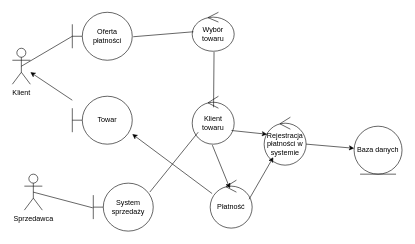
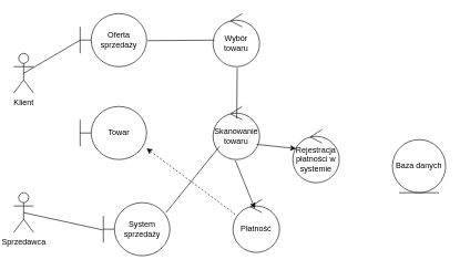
  <mxCell id="0" />
  <mxCell id="1" parent="0" />
  <mxCell id="2" value="Klient" style="shape=umlActor;verticalLabelPosition=bottom;verticalAlign=top;html=1;outlineConnect=0;" vertex="1" parent="1"><mxGeometry x="20" y="80" width="30" height="60" as="geometry" /></mxCell>
- <mxCell id="3" value="Sprzedawca" style="shape=umlActor;verticalLabelPosition=bottom;verticalAlign=top;html=1;outlineConnect=0;" vertex="1" parent="1"><mxGeometry x="40" y="290" width="30" height="60" as="geometry" /></mxCell>
- <mxCell id="4" value="Oferta płatności" style="shape=umlBoundary;whiteSpace=wrap;html=1;" vertex="1" parent="1"><mxGeometry x="120" y="20" width="100" height="80" as="geometry" /></mxCell>
+ <mxCell id="3" value="Sprzedawca" style="shape=umlActor;verticalLabelPosition=bottom;verticalAlign=top;html=1;outlineConnect=0;" vertex="1" parent="1"><mxGeometry x="20" y="290" width="30" height="60" as="geometry" /></mxCell>
+ <mxCell id="4" value="Oferta sprzedaży" style="shape=umlBoundary;whiteSpace=wrap;html=1;" vertex="1" parent="1"><mxGeometry x="120" y="20" width="100" height="80" as="geometry" /></mxCell>
  <mxCell id="5" value="System sprzedaży" style="shape=umlBoundary;whiteSpace=wrap;html=1;" vertex="1" parent="1"><mxGeometry x="155" y="305" width="100" height="80" as="geometry" /></mxCell>
  <mxCell id="6" value="Baza danych" style="ellipse;shape=umlEntity;whiteSpace=wrap;html=1;" vertex="1" parent="1"><mxGeometry x="590" y="210" width="80" height="80" as="geometry" /></mxCell>
- <mxCell id="7" value="Wybór towaru" style="ellipse;shape=umlControl;whiteSpace=wrap;html=1;" vertex="1" parent="1"><mxGeometry x="320" y="20" width="70" height="65" as="geometry" /></mxCell>
- <mxCell id="8" value="Klient towaru" style="ellipse;shape=umlControl;whiteSpace=wrap;html=1;" vertex="1" parent="1"><mxGeometry x="320" y="160" width="70" height="80" as="geometry" /></mxCell>
+ <mxCell id="7" value="Wybór towaru" style="ellipse;shape=umlControl;whiteSpace=wrap;html=1;" vertex="1" parent="1"><mxGeometry x="320" y="20" width="70" height="80" as="geometry" /></mxCell>
+ <mxCell id="8" value="Skanowanie towaru" style="ellipse;shape=umlControl;whiteSpace=wrap;html=1;" vertex="1" parent="1"><mxGeometry x="320" y="160" width="70" height="80" as="geometry" /></mxCell>
  <mxCell id="9" value="Płatność" style="ellipse;shape=umlControl;whiteSpace=wrap;html=1;" vertex="1" parent="1"><mxGeometry x="350" y="300" width="70" height="80" as="geometry" /></mxCell>
  <mxCell id="10" value="Towar" style="shape=umlBoundary;whiteSpace=wrap;html=1;" vertex="1" parent="1"><mxGeometry x="120" y="160" width="100" height="80" as="geometry" /></mxCell>
  <mxCell id="11" value="" style="endArrow=none;html=1;rounded=0;exitX=0.5;exitY=0.5;exitDx=0;exitDy=0;exitPerimeter=0;" edge="1" parent="1" source="2"><mxGeometry width="50" height="50" relative="1" as="geometry"><mxPoint x="340" y="330" as="sourcePoint" /><mxPoint x="120" y="60" as="targetPoint" /></mxGeometry></mxCell>
  <mxCell id="12" value="" style="endArrow=none;html=1;rounded=0;entryX=1.016;entryY=0.51;entryDx=0;entryDy=0;entryPerimeter=0;exitX=0.029;exitY=0.5;exitDx=0;exitDy=0;exitPerimeter=0;" edge="1" parent="1" source="7" target="4"><mxGeometry width="50" height="50" relative="1" as="geometry"><mxPoint x="300" y="61" as="sourcePoint" /><mxPoint x="390" y="280" as="targetPoint" /></mxGeometry></mxCell>
  <mxCell id="13" value="" style="endArrow=none;html=1;rounded=0;entryX=0.52;entryY=1.02;entryDx=0;entryDy=0;entryPerimeter=0;exitX=0.509;exitY=0.23;exitDx=0;exitDy=0;exitPerimeter=0;" edge="1" parent="1" source="8" target="7"><mxGeometry width="50" height="50" relative="1" as="geometry"><mxPoint x="356" y="160" as="sourcePoint" /><mxPoint x="400" y="280" as="targetPoint" /></mxGeometry></mxCell>
- <mxCell id="14" value="" style="endArrow=classic;html=1;rounded=0;exitX=0.914;exitY=0.555;exitDx=0;exitDy=0;exitPerimeter=0;" edge="1" parent="1" source="15" target="6"><mxGeometry width="50" height="50" relative="1" as="geometry"><mxPoint x="540" y="110" as="sourcePoint" /><mxPoint x="510" y="280" as="targetPoint" /></mxGeometry></mxCell>
  <mxCell id="15" value="Rejestracja&lt;div&gt;płatności w systemie&lt;/div&gt;" style="ellipse;shape=umlControl;whiteSpace=wrap;html=1;" vertex="1" parent="1"><mxGeometry x="440" y="195" width="70" height="80" as="geometry" /></mxCell>
  <mxCell id="16" value="" style="endArrow=classic;html=1;rounded=0;entryX=0.069;entryY=0.355;entryDx=0;entryDy=0;entryPerimeter=0;exitX=0.937;exitY=0.715;exitDx=0;exitDy=0;exitPerimeter=0;" edge="1" parent="1" source="8" target="15"><mxGeometry width="50" height="50" relative="1" as="geometry"><mxPoint x="340" y="230" as="sourcePoint" /><mxPoint x="390" y="180" as="targetPoint" /></mxGeometry></mxCell>
- <mxCell id="17" value="" style="endArrow=classic;html=1;rounded=0;entryX=0.217;entryY=0.835;entryDx=0;entryDy=0;entryPerimeter=0;exitX=0.926;exitY=0.4;exitDx=0;exitDy=0;exitPerimeter=0;" edge="1" parent="1" source="9" target="15"><mxGeometry width="50" height="50" relative="1" as="geometry"><mxPoint x="340" y="230" as="sourcePoint" /><mxPoint x="390" y="180" as="targetPoint" /></mxGeometry></mxCell>
  <mxCell id="18" value="" style="endArrow=classic;html=1;rounded=0;entryX=0.469;entryY=0.17;entryDx=0;entryDy=0;entryPerimeter=0;exitX=0.48;exitY=1.02;exitDx=0;exitDy=0;exitPerimeter=0;" edge="1" parent="1" source="8" target="9"><mxGeometry width="50" height="50" relative="1" as="geometry"><mxPoint x="340" y="230" as="sourcePoint" /><mxPoint x="390" y="180" as="targetPoint" /></mxGeometry></mxCell>
- <mxCell id="19" value="" style="endArrow=classic;html=1;rounded=0;entryX=1;entryY=0.79;entryDx=0;entryDy=0;entryPerimeter=0;exitX=0.046;exitY=0.28;exitDx=0;exitDy=0;exitPerimeter=0;" edge="1" parent="1" source="9" target="10"><mxGeometry width="50" height="50" relative="1" as="geometry"><mxPoint x="340" y="230" as="sourcePoint" /><mxPoint x="390" y="180" as="targetPoint" /></mxGeometry></mxCell>
- <mxCell id="20" value="" style="endArrow=classic;html=1;rounded=0;" edge="1" parent="1" source="10" target="2"><mxGeometry width="50" height="50" relative="1" as="geometry"><mxPoint x="340" y="230" as="sourcePoint" /><mxPoint x="390" y="180" as="targetPoint" /></mxGeometry></mxCell>
+ <mxCell id="19" value="" style="endArrow=classic;html=1;rounded=0;entryX=1;entryY=0.79;entryDx=0;entryDy=0;entryPerimeter=0;exitX=0.046;exitY=0.28;exitDx=0;exitDy=0;exitPerimeter=0;dashed=1;" edge="1" parent="1" source="9" target="10"><mxGeometry width="50" height="50" relative="1" as="geometry"><mxPoint x="340" y="230" as="sourcePoint" /><mxPoint x="390" y="180" as="targetPoint" /></mxGeometry></mxCell>
  <mxCell id="21" value="" style="endArrow=none;html=1;rounded=0;exitX=0.5;exitY=0.5;exitDx=0;exitDy=0;exitPerimeter=0;entryX=-0.008;entryY=0.515;entryDx=0;entryDy=0;entryPerimeter=0;" edge="1" parent="1" source="3" target="5"><mxGeometry width="50" height="50" relative="1" as="geometry"><mxPoint x="340" y="230" as="sourcePoint" /><mxPoint x="390" y="180" as="targetPoint" /></mxGeometry></mxCell>
  <mxCell id="22" value="" style="endArrow=none;html=1;rounded=0;exitX=0.944;exitY=0.185;exitDx=0;exitDy=0;exitPerimeter=0;" edge="1" parent="1" source="5"><mxGeometry width="50" height="50" relative="1" as="geometry"><mxPoint x="340" y="230" as="sourcePoint" /><mxPoint x="330" y="220" as="targetPoint" /></mxGeometry></mxCell>
